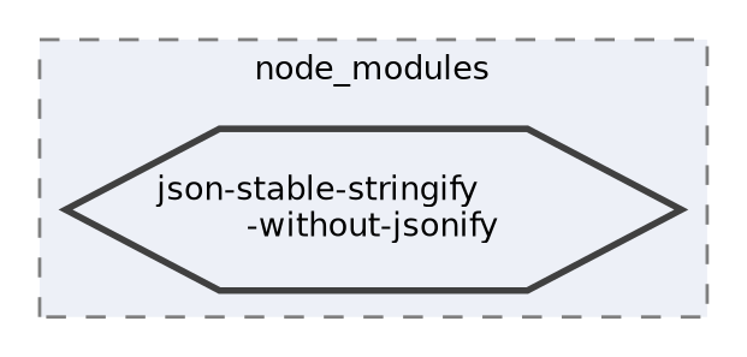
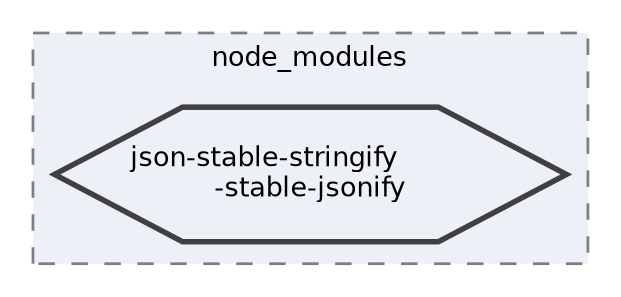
  digraph {
    compound=true
-   n1 [color=grey25 fillcolor="#edf0f7" fontname=Helvetica fontsize=10 height=0.2 label="json-stable-stringify\l-without-jsonify" shape=hexagon style="filled,bold" width=0.4]
+   n1 [color=grey25 fillcolor="#edf0f7" fontname=Helvetica fontsize=10 height=0.2 label="json-stable-stringify\l-stable-jsonify" shape=hexagon style="filled,bold" width=0.4]
    subgraph cluster_1 {
      bgcolor="#edf0f7"
      fontname=Helvetica
      fontsize=10
      label=node_modules
      pencolor=grey50
      style="filled,dashed"
      n1
    }
  }
